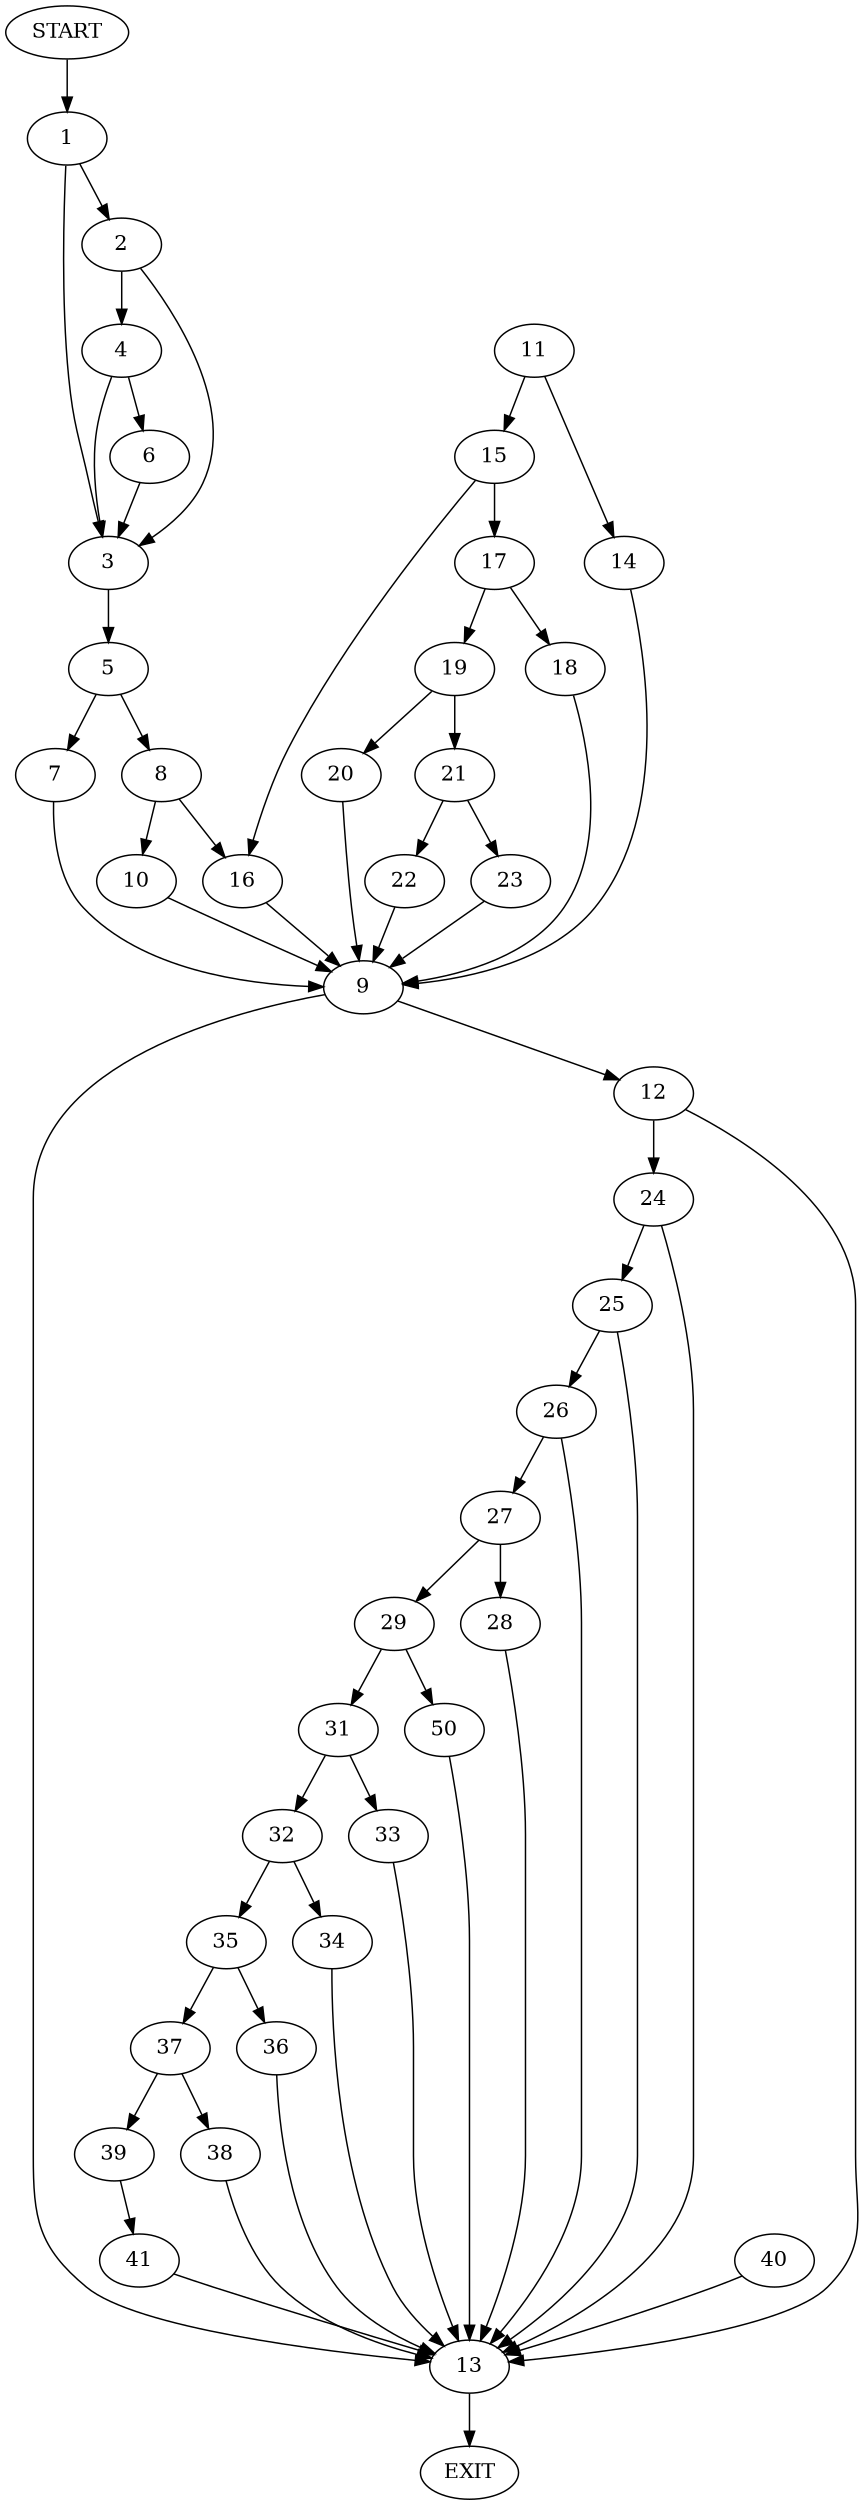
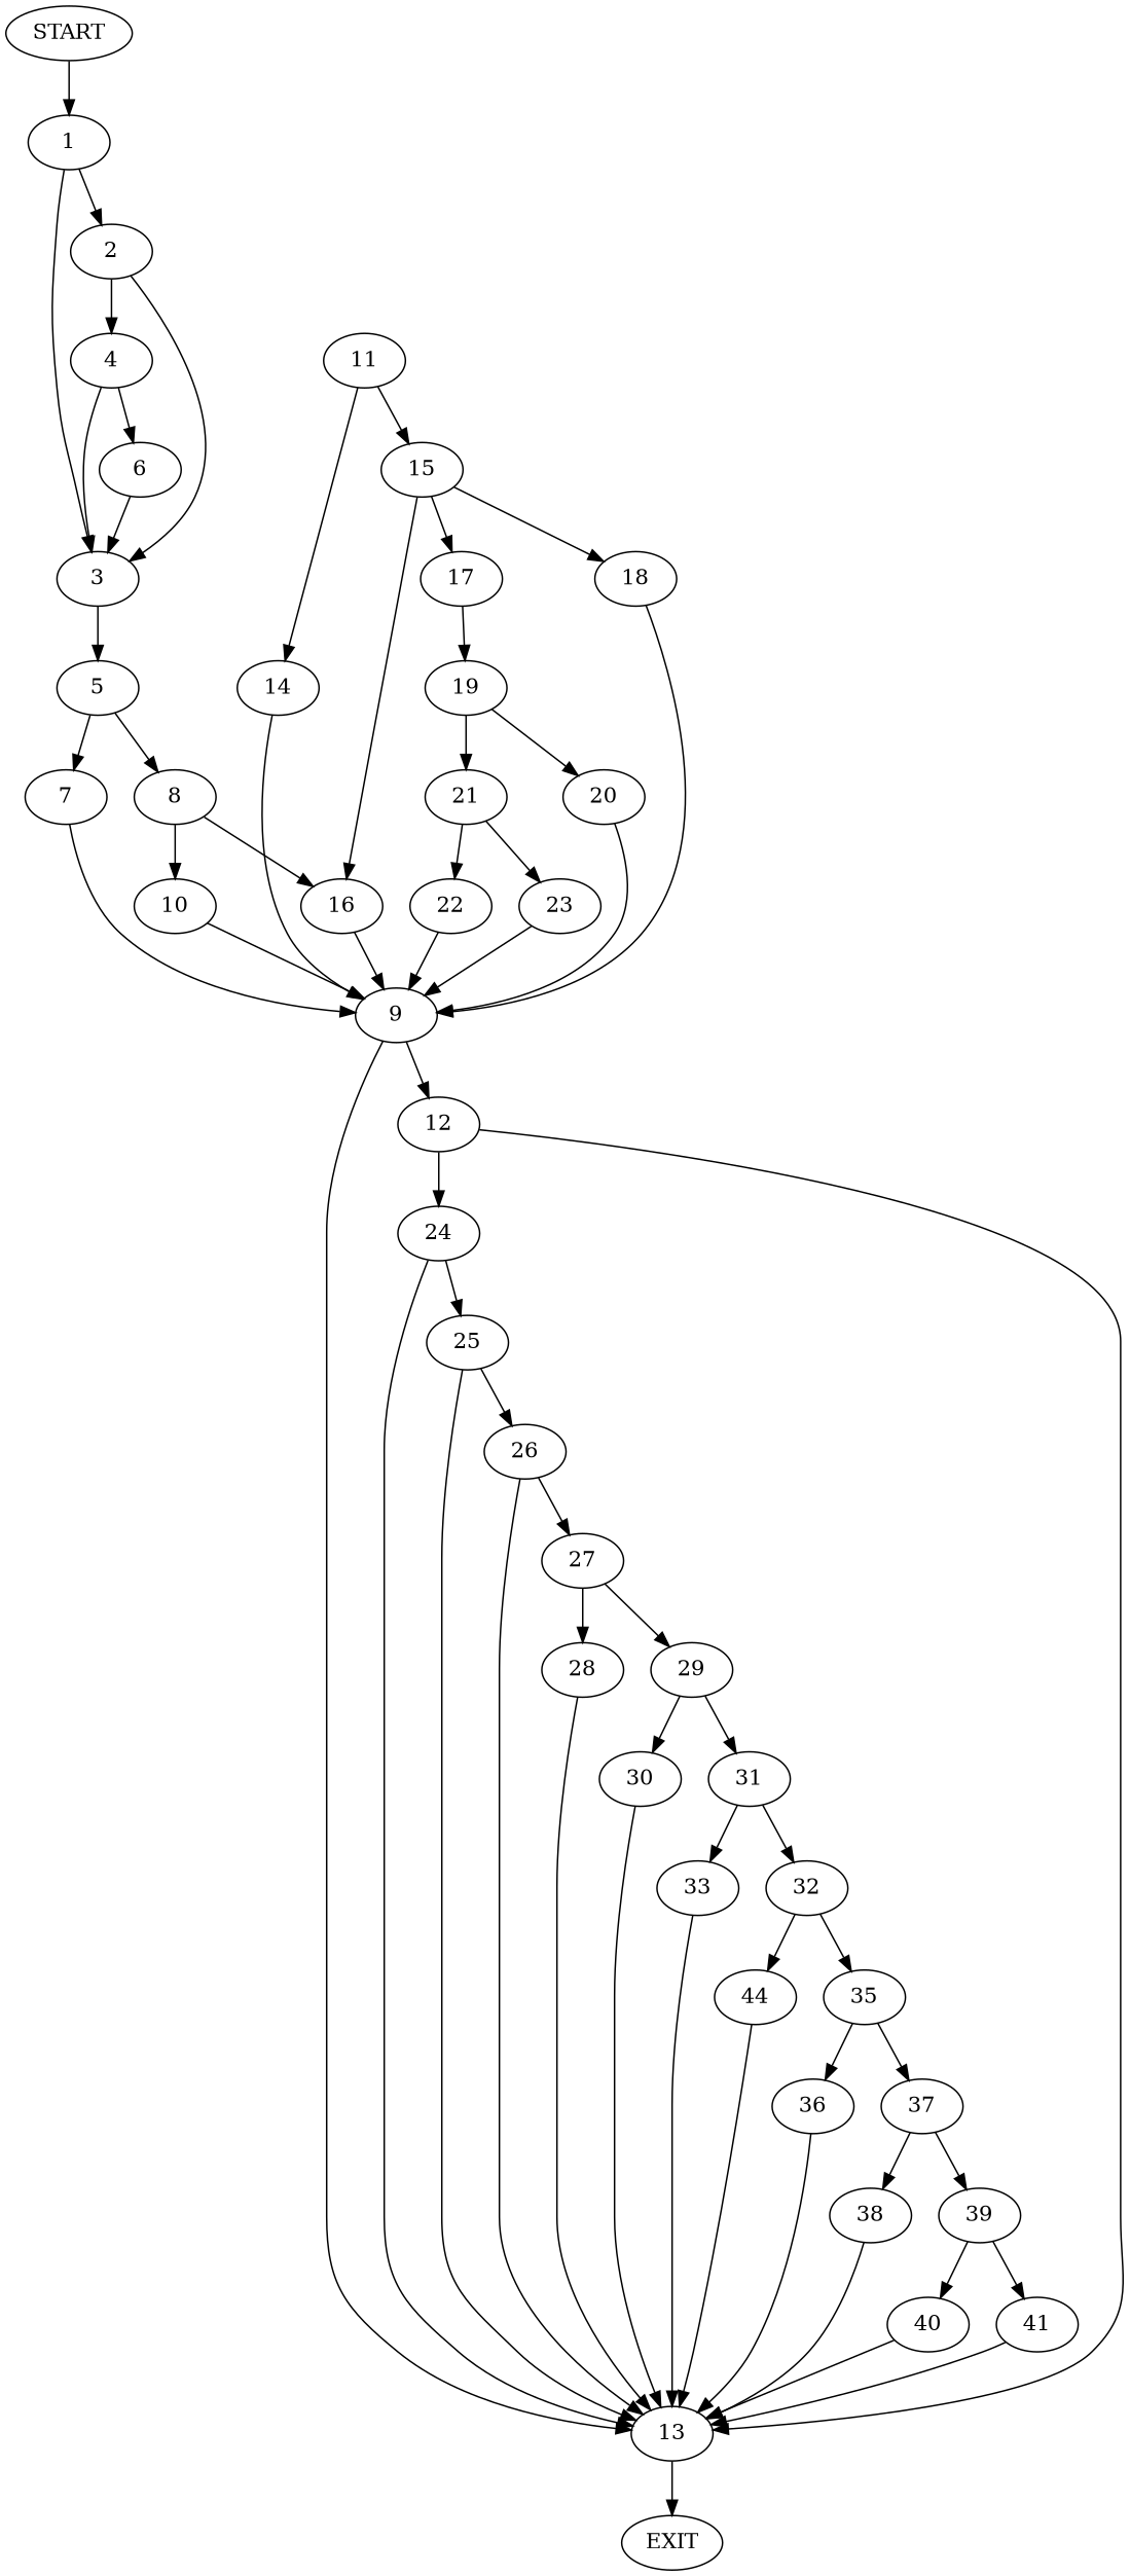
  digraph {
    n1 [label=START]
    1
    2
    3
    n5 [label=EXIT]
    4
    5
    6
    7
    8
    9
    10
    16
    12
    13
    11
    14
    15
    24
    17
    25
    18
    19
    20
    21
    22
    23
    26
    27
    28
    29
-   30 [label=50]
+   30
    31
    32
    33
-   34
+   34 [label=44]
    35
    36
    37
    38
    39
    40
    41
    n1 -> 1
    1 -> 2
    1 -> 3
    2 -> 3
    2 -> 4
    3 -> 5
    4 -> 3
    4 -> 6
    5 -> 7
    5 -> 8
    6 -> 3
    7 -> 9
    8 -> 10
    8 -> 16
    9 -> 12
    9 -> 13
    10 -> 9
    16 -> 9
    12 -> 13
    12 -> 24
    13 -> n5
    11 -> 14
    11 -> 15
    14 -> 9
    15 -> 16
    15 -> 17
    24 -> 13
    24 -> 25
-   17 -> 18
+   15 -> 18
    17 -> 19
    25 -> 13
    25 -> 26
    18 -> 9
    19 -> 20
    19 -> 21
    20 -> 9
    21 -> 22
    21 -> 23
    22 -> 9
    23 -> 9
    26 -> 13
    26 -> 27
    27 -> 28
    27 -> 29
    28 -> 13
    29 -> 30
    29 -> 31
    30 -> 13
    31 -> 32
    31 -> 33
    32 -> 34
    32 -> 35
    33 -> 13
    34 -> 13
    35 -> 36
    35 -> 37
    36 -> 13
    37 -> 38
    37 -> 39
    38 -> 13
+   39 -> 40
    39 -> 41
    40 -> 13
    41 -> 13
  }
